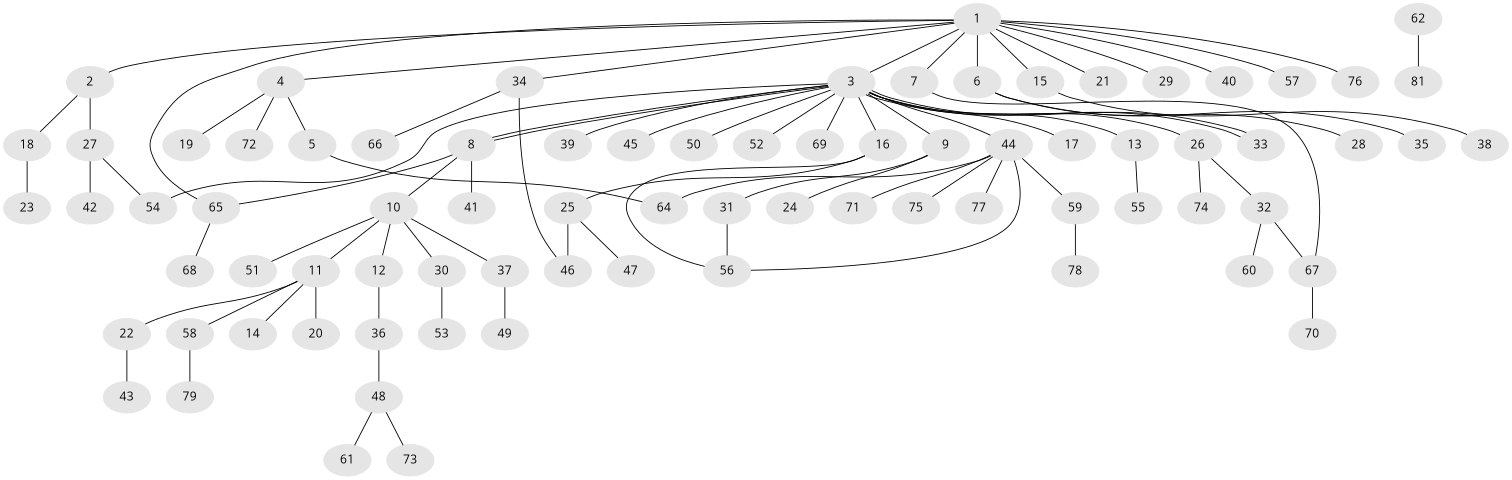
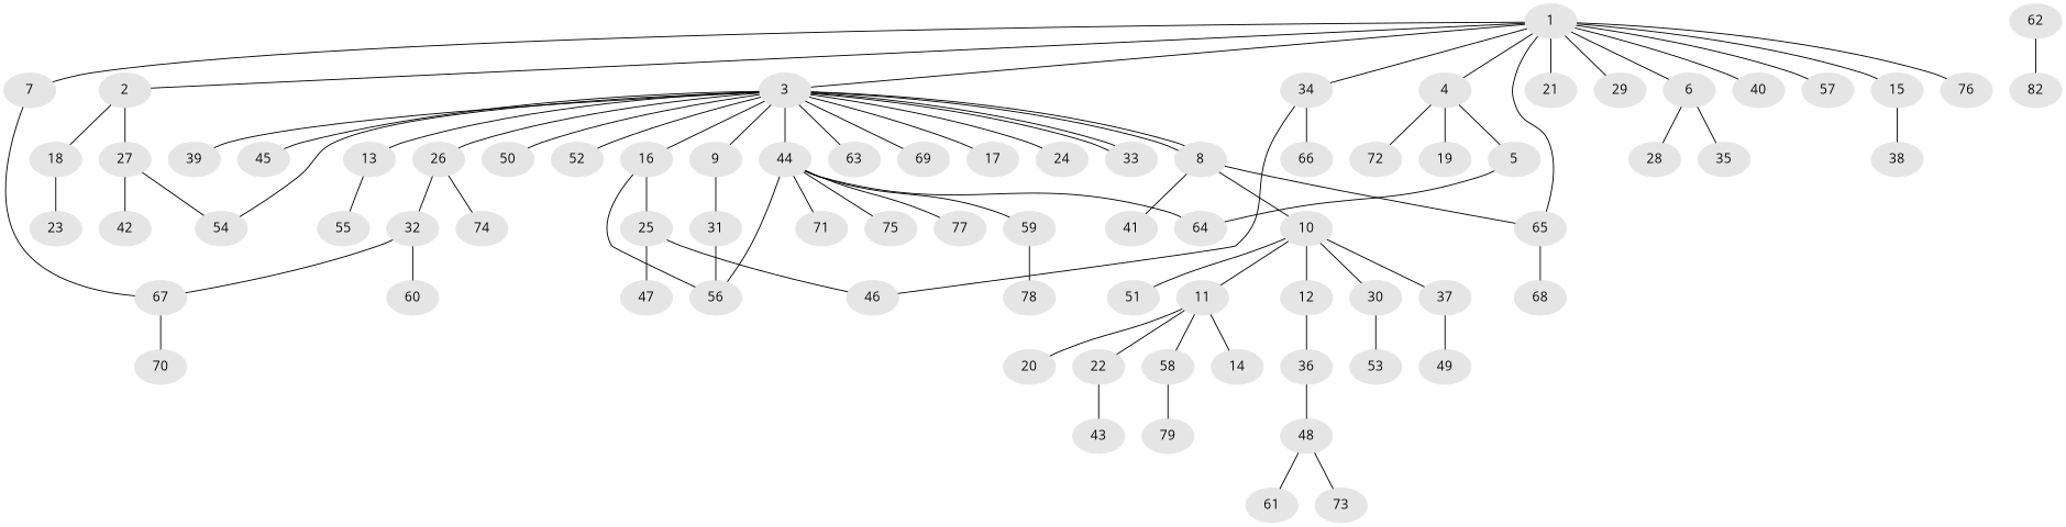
  graph {
    fontname="Open Sans"
    node [color=gray90 fontname="Open Sans" style=filled]
    edge [fontname="Open Sans"]
    1
    2
    3
    4
    6
    7
    15
    21
    29
    34
    40
    57
    65
    76
    18
    27
    8
    9
    13
    16
    17
    24
    26
    33
    39
    44
    45
    50
    52
    54
+   63
    69
    5
    19
    72
    28
    35
    67
    38
    46
    66
    68
    23
    42
    10
    41
    31
    55
    25
    56
    32
    74
    64
    59
    71
    75
    77
    62
-   81
+   81 [label=82]
    70
    11
    12
    30
    37
    51
    14
    20
    22
    58
    36
    53
    49
    43
    79
    48
    47
    60
    61
    73
    78
    1 -- 2
    1 -- 3
    1 -- 4
    1 -- 6
    1 -- 7
    1 -- 15
    1 -- 21
    1 -- 29
    1 -- 34
    1 -- 40
    1 -- 57
    1 -- 65
    1 -- 76
    2 -- 18
    2 -- 27
    3 -- 8
    3 -- 8
    3 -- 9
    3 -- 13
    3 -- 16
    3 -- 17
-   9 -- 24
+   3 -- 24
    3 -- 26
    3 -- 33
    3 -- 33
    3 -- 39
    3 -- 44
    3 -- 45
    3 -- 50
    3 -- 52
    3 -- 54
+   3 -- 63
    3 -- 69
    4 -- 5
    4 -- 19
    4 -- 72
    6 -- 28
    6 -- 35
    7 -- 67
    15 -- 38
    34 -- 46
    34 -- 66
    65 -- 68
    18 -- 23
    27 -- 54
    27 -- 42
    8 -- 65
    8 -- 10
    8 -- 41
    9 -- 31
    13 -- 55
    16 -- 25
    16 -- 56
    26 -- 32
    26 -- 74
    44 -- 56
    44 -- 64
    44 -- 59
    44 -- 71
    44 -- 75
    44 -- 77
    5 -- 64
    67 -- 70
    10 -- 11
    10 -- 12
    10 -- 30
    10 -- 37
    10 -- 51
    31 -- 56
    25 -- 46
    25 -- 47
    32 -- 67
    32 -- 60
    59 -- 78
    62 -- 81
    11 -- 14
    11 -- 20
    11 -- 22
    11 -- 58
    12 -- 36
    30 -- 53
    37 -- 49
    22 -- 43
    58 -- 79
    36 -- 48
    48 -- 61
    48 -- 73
  }
